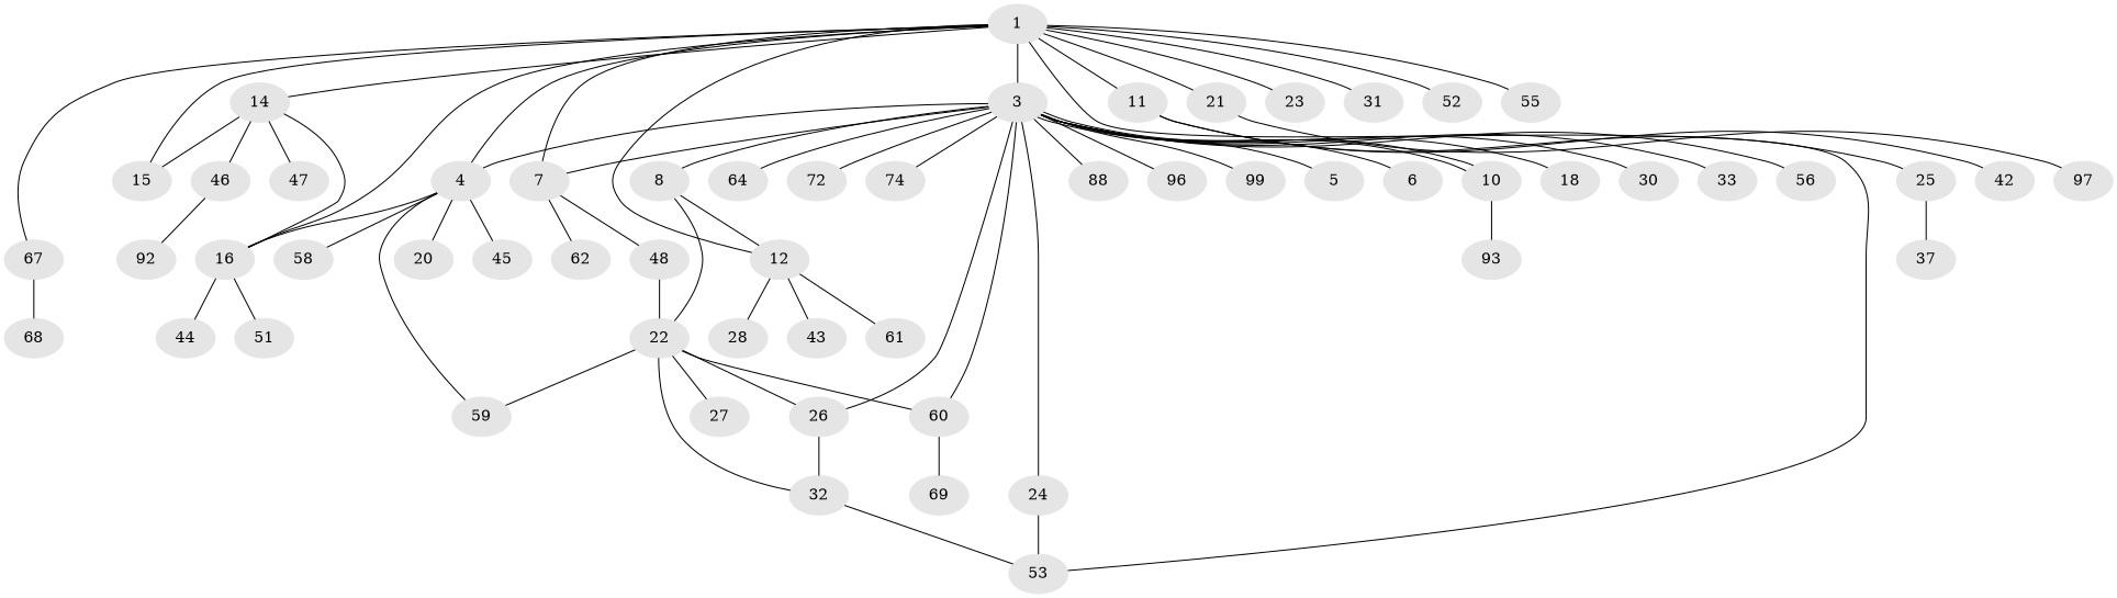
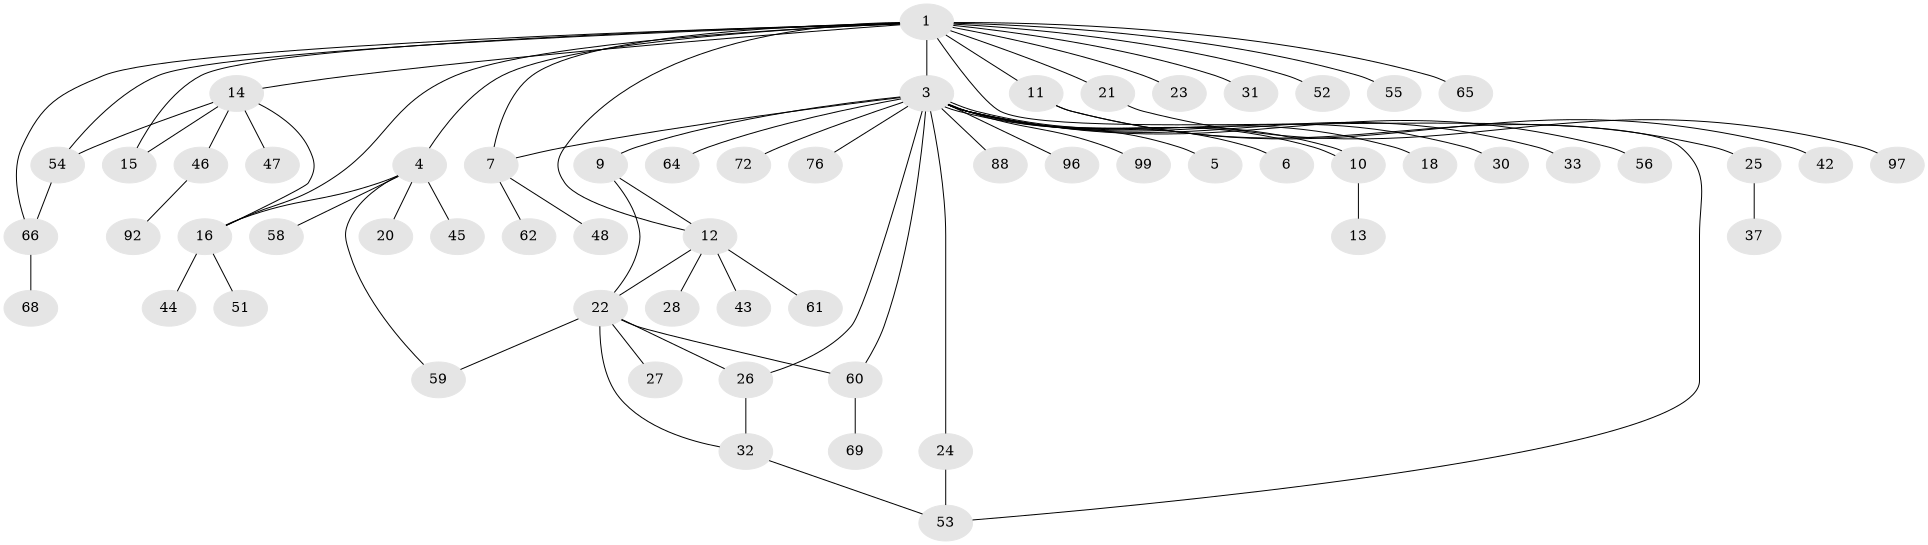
  graph {
    node [color=gray90 style=filled]
    1 [super="+2"]
    3 [super="+34+82+39+36"]
    4 [super="+100+17"]
    7 [super="+71+84+29"]
    11 [super="+113"]
    12 [super="+66"]
    14 [super="+63"]
    15
    16 [super="+107"]
    21
    23
    31 [super="+79+38"]
    52
    53 [super="+80"]
+   54
    55 [super="+91+86+106"]
-   67
+   65
+   67 [label=66]
    5 [super="+89"]
    6
-   9 [super="+40" label=8]
+   9 [super="+40"]
    10 [super="+81+19"]
    18
    24
    26 [super="+95"]
    30
    33
    56
    60 [super="+109"]
    64
    72 [super="+90"]
-   76 [label=74]
+   76
    88
    96
    99
    20
    45
    58
    59
    48
    62 [super="+103"]
    25
    42
    22 [super="+41"]
    28
    43
    61
    46
    47 [super="+83"]
    44
    51
    97
    68
-   13 [label=93]
+   13
    32 [super="+101"]
    69
    27
    37 [super="+108+78"]
    92
    1 -- 3 [weight=3]
    1 -- 4 [weight=2]
    1 -- 7
    1 -- 11
    1 -- 12
    1 -- 14
    1 -- 15
    1 -- 16
    1 -- 21
    1 -- 23
    1 -- 31
    1 -- 52
    1 -- 53
+   1 -- 54
    1 -- 55
+   1 -- 65
    1 -- 67
-   3 -- 4
    3 -- 7 [weight=2]
    3 -- 5
    3 -- 6
    3 -- 9
    3 -- 10
    3 -- 10
    3 -- 18
    3 -- 24
    3 -- 26
    3 -- 30
    3 -- 33
    3 -- 56
    3 -- 60
    3 -- 64 [weight=2]
    3 -- 72
    3 -- 76
    3 -- 88
    3 -- 96
    3 -- 99
    4 -- 16
    4 -- 20
    4 -- 45
    4 -- 58
    4 -- 59
    7 -- 48
    7 -- 62
    11 -- 25
    11 -- 42
-   48 -- 22
+   12 -- 22
    12 -- 28
    12 -- 43
    12 -- 61
    14 -- 15
    14 -- 16
+   14 -- 54
    14 -- 46
    14 -- 47
    16 -- 44
    16 -- 51
    21 -- 97
+   54 -- 67
    67 -- 68
    9 -- 12 [weight=2]
    9 -- 22
    10 -- 13
    24 -- 53
    26 -- 32
    60 -- 69
    25 -- 37
    22 -- 26
    22 -- 60
    22 -- 59
    22 -- 32
    22 -- 27
    46 -- 92
    32 -- 53
  }
